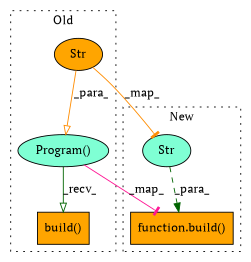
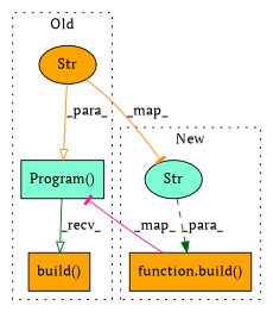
  digraph {
    fontname="PT Serif"
    node [a=75 fillcolor=orange fontname="PT Serif" l=184 shape=box style=filled]
    edge [arrowhead=onormal color=darkgreen fontname="PT Serif" style=solid]
-   n1 [fillcolor=aquamarine l="11,1" label="Program()" s="4600,4807" shape=ellipse]
+   n1 [fillcolor=aquamarine l="11,1" label="Program()" s="4600,4807"]
    n2 [l=216 label="build()" s=4600]
    n3 [a=66 label=Str s=4623 shape=ellipse]
    n4 [l="8,1" label="function.build()" s="4693,4897"]
    n5 [a=66 fillcolor=aquamarine label=Str s=4713 shape=ellipse]
    subgraph cluster_1 {
      label=Old
      style=dotted
      n1
      n2
      n3
    }
    subgraph cluster_2 {
      label=New
      style=dotted
      n4
      n5
    }
    n1 -> n2 [label=_recv_]
-   n1 -> n4 [arrowhead=tee color=deeppink label=_map_]
+   n4 -> n1 [arrowhead=tee color=deeppink label=_map_]
    n3 -> n1 [color=darkorange label=_para_]
    n3 -> n5 [arrowhead=tee color=darkorange label=_map_]
    n5 -> n4 [arrowhead=normal label=_para_ style=dashed]
  }
